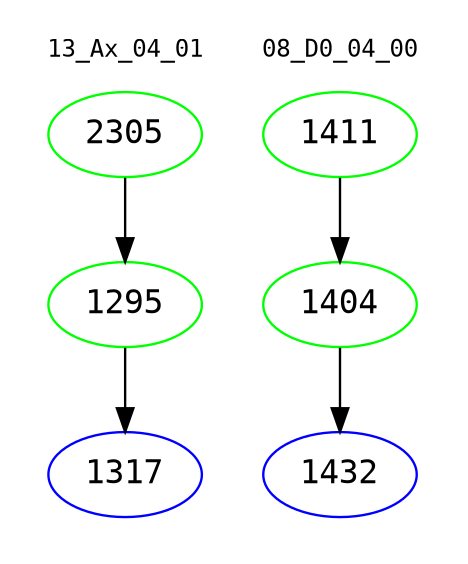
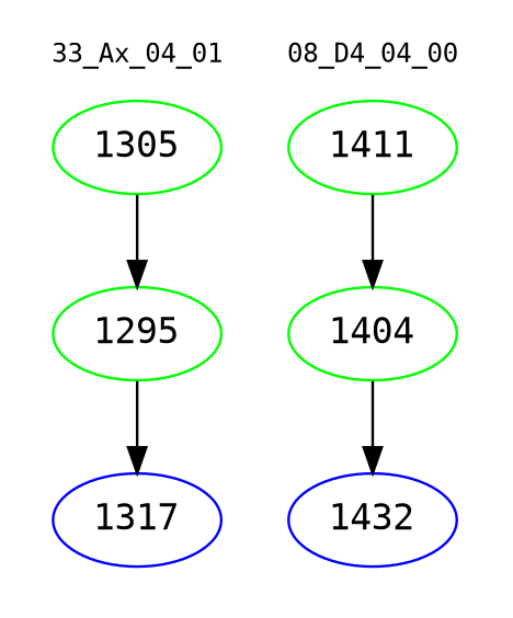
  digraph {
    fontname="DejaVu Sans Mono"
    node [color=green fontname="DejaVu Sans Mono"]
    edge [color=black fontname="DejaVu Sans Mono"]
-   n1 [label=2305]
+   n1 [label=1305]
    n2 [label=1295]
    n3 [color=blue label=1317]
    n4 [label=1411]
    n5 [label=1404]
    n6 [color=blue label=1432]
    subgraph cluster_1 {
      color=white
      fontsize=10
-     label="13_Ax_04_01"
+     label="33_Ax_04_01"
      n1
      n2
      n3
    }
    subgraph cluster_2 {
      color=white
      fontsize=10
-     label="08_D0_04_00"
+     label="08_D4_04_00"
      n4
      n5
      n6
    }
    n1 -> n2
    n2 -> n3
    n4 -> n5
    n5 -> n6
  }
